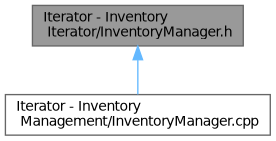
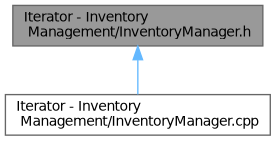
  digraph {
    node [fontname=Helvetica fontsize=10 shape=box style=filled]
-   n1 [color=gray40 fillcolor=grey60 fontcolor=black height=0.2 label="Iterator - Inventory\l Iterator/InventoryManager.h" width=0.4]
+   n1 [color=gray40 fillcolor=grey60 fontcolor=black height=0.2 label="Iterator - Inventory\l Management/InventoryManager.h" width=0.4]
    n2 [color=grey40 fillcolor=white height=0.2 label="Iterator - Inventory\l Management/InventoryManager.cpp" width=0.4]
    n1 -> n2 [color=steelblue1 dir=back fontname=Helvetica fontsize=10 labelfontname=Helvetica labelfontsize=10 style=solid]
  }
